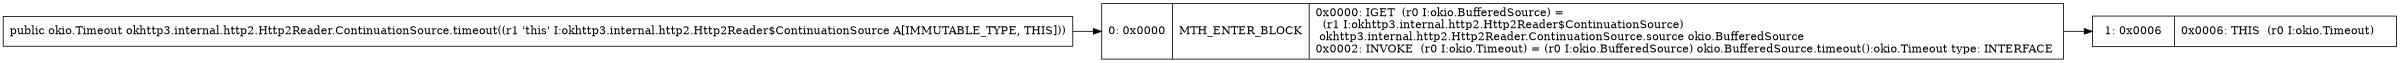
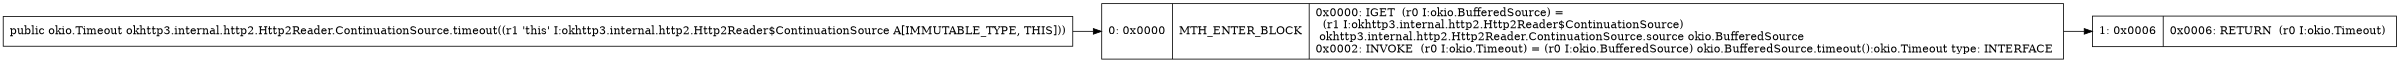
  digraph {
    rankdir=LR
    node [shape=record]
    n1 [label="{0\:\ 0x0000|MTH_ENTER_BLOCK\l|0x0000: IGET  (r0 I:okio.BufferedSource) = \l  (r1 I:okhttp3.internal.http2.Http2Reader$ContinuationSource)\l okhttp3.internal.http2.Http2Reader.ContinuationSource.source okio.BufferedSource \l0x0002: INVOKE  (r0 I:okio.Timeout) = (r0 I:okio.BufferedSource) okio.BufferedSource.timeout():okio.Timeout type: INTERFACE \l}"]
-   n2 [label="{1\:\ 0x0006|0x0006: THIS  (r0 I:okio.Timeout) \l}"]
+   n2 [label="{1\:\ 0x0006|0x0006: RETURN  (r0 I:okio.Timeout) \l}"]
    n3 [label="{public okio.Timeout okhttp3.internal.http2.Http2Reader.ContinuationSource.timeout((r1 'this' I:okhttp3.internal.http2.Http2Reader$ContinuationSource A[IMMUTABLE_TYPE, THIS])) }"]
    n1 -> n2
    n3 -> n1
  }
